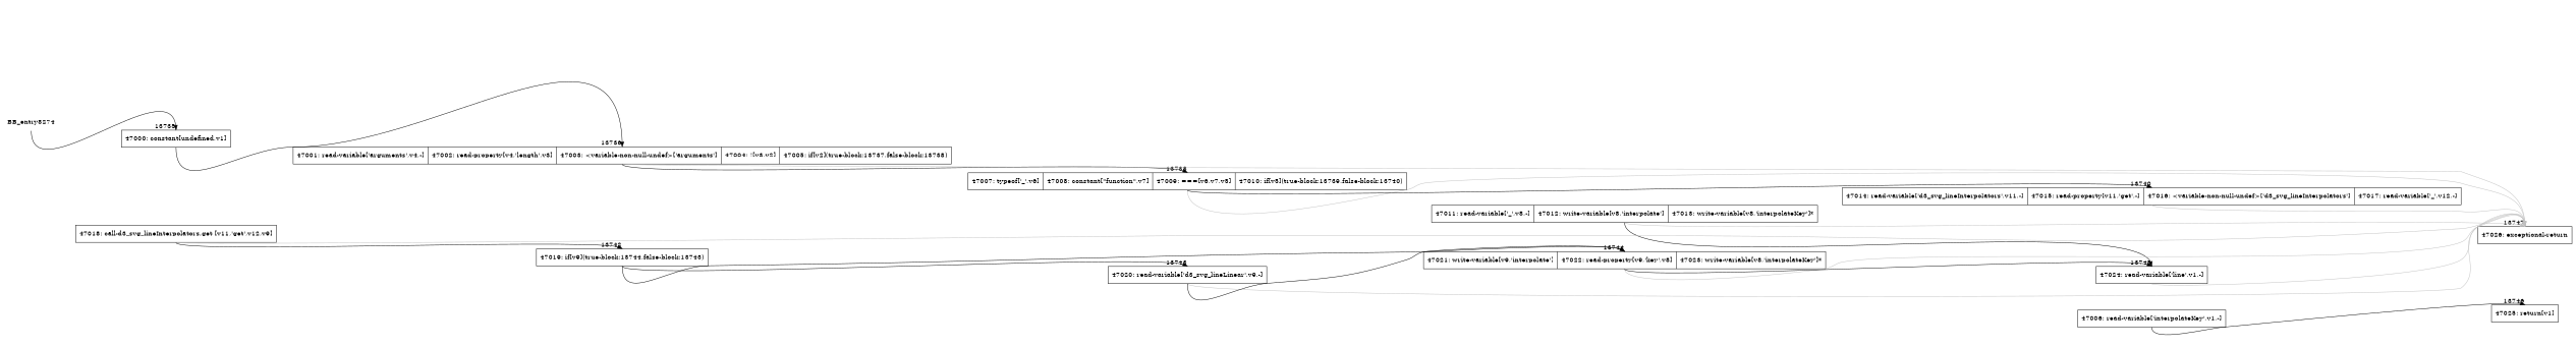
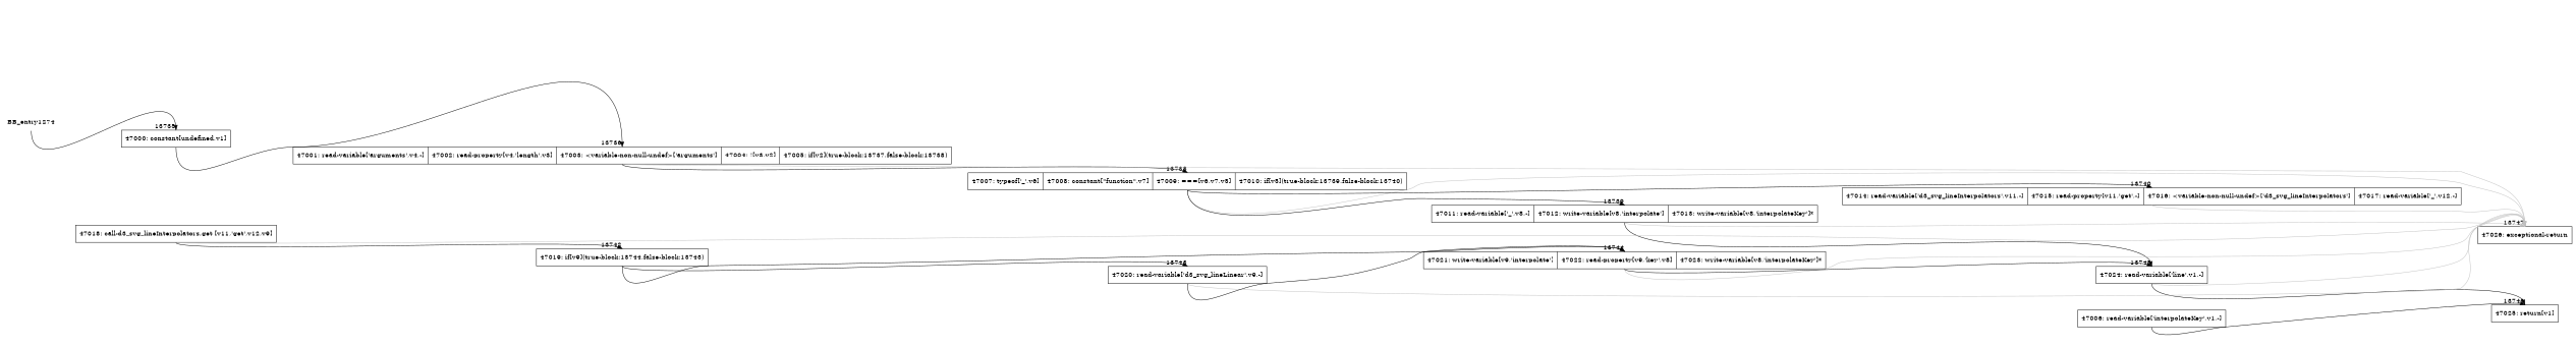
  digraph {
    rankdir=LR
    node [shape=record]
    edge [headport=n tailport=s]
-   BB_entry1274 [shape=none label=BB_entry8274]
+   BB_entry1274 [shape=none]
    n2 [label="{47000: constant[undefined,v1]}"]
    n3 [label="{47001: read-variable['arguments',v4,-]|47002: read-property[v4,'length',v3]|47003: \<variable-non-null-undef\>['arguments']|47004: ![v3,v2]|47005: if[v2](true-block:13737,false-block:13738)}"]
    n4 [label="{47007: typeof['_',v6]|47008: constant[\"function\",v7]|47009: ===[v6,v7,v5]|47010: if[v5](true-block:13739,false-block:13740)}"]
    n5 [label="{47026: exceptional-return}"]
    n6 [label="{47006: read-variable['interpolateKey',v1,-]}"]
    n7 [label="{47025: return[v1]}"]
    n8 [label="{47011: read-variable['_',v8,-]|47012: write-variable[v8,'interpolate']|47013: write-variable[v8,'interpolateKey']*}"]
    n9 [label="{47014: read-variable['d3_svg_lineInterpolators',v11,-]|47015: read-property[v11,'get',-]|47016: \<variable-non-null-undef\>['d3_svg_lineInterpolators']|47017: read-variable['_',v12,-]}"]
    n10 [label="{47024: read-variable['line',v1,-]}"]
    n11 [label="{47018: call-d3_svg_lineInterpolators.get [v11,'get',v12,v9]}"]
    n12 [label="{47019: if[v9](true-block:13744,false-block:13743)}"]
    n13 [label="{47021: write-variable[v9,'interpolate']|47022: read-property[v9,'key',v8]|47023: write-variable[v8,'interpolateKey']*}"]
    n14 [label="{47020: read-variable['d3_svg_lineLinear',v9,-]}"]
    BB_entry1274 -> n2 [headlabel="    13735"]
    n2 -> n3 [headlabel="      13736"]
    n3 -> n4 [headlabel="      13738"]
    n3 -> n5 [color=gray headlabel="      13747"]
    n4 -> n5 [color=gray]
+   n4 -> n8 [headlabel="      13739"]
    n4 -> n9 [headlabel="      13740"]
    n6 -> n7 [headlabel="      13746"]
    n8 -> n5 [color=gray]
    n8 -> n10 [headlabel="      13745"]
    n9 -> n5 [color=gray]
    n10 -> n5 [color=gray]
+   n10 -> n7
    n11 -> n5 [color=gray]
    n11 -> n12 [headlabel="      13742"]
    n12 -> n13 [headlabel="      13744"]
    n12 -> n14 [headlabel="      13743"]
    n13 -> n5 [color=gray]
    n13 -> n10
    n14 -> n5 [color=gray]
    n14 -> n13
  }
